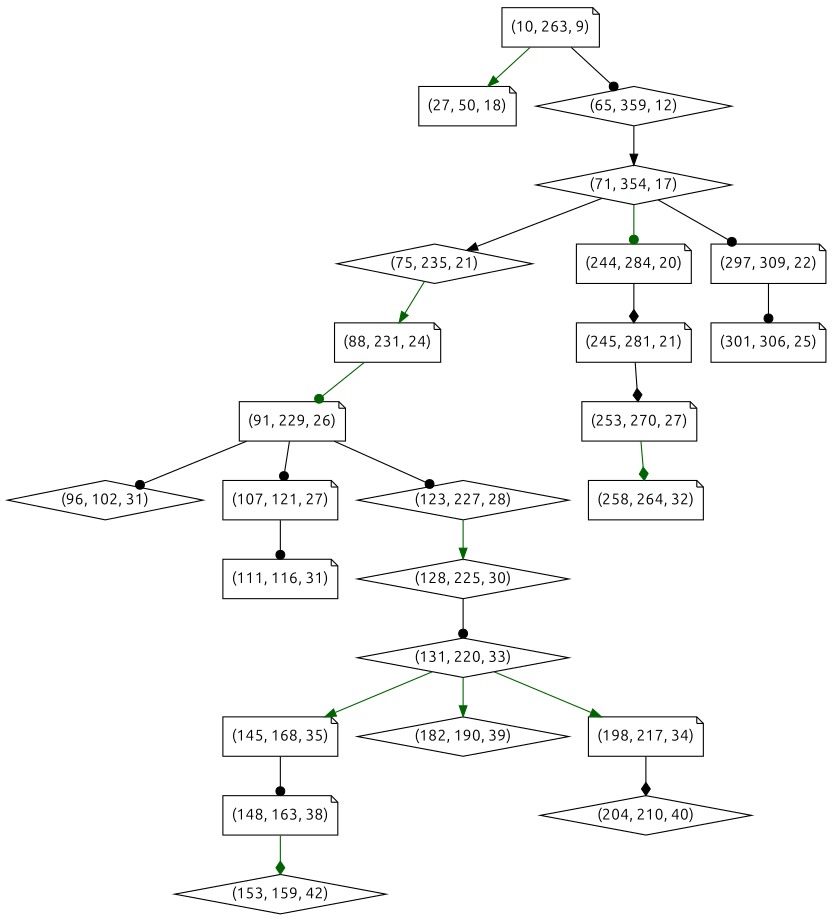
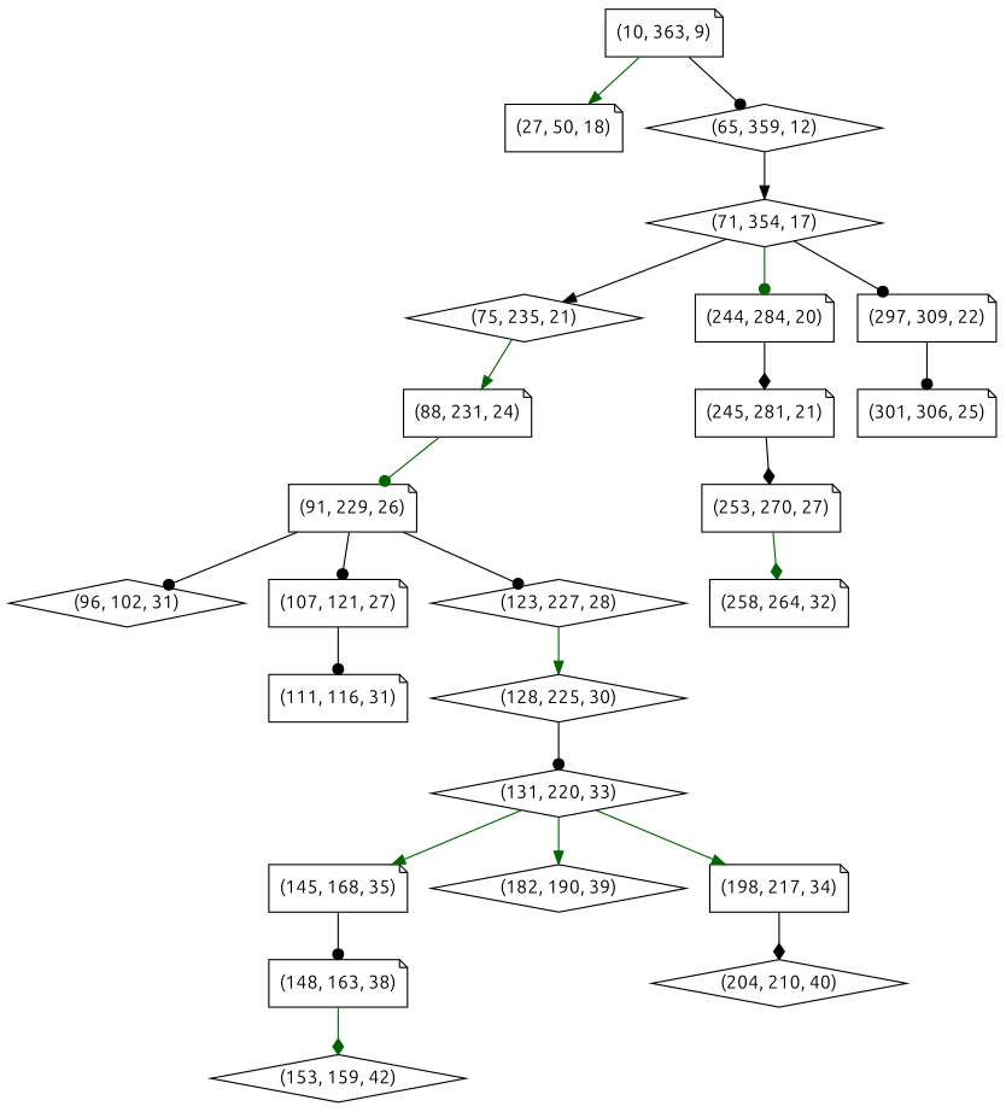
  digraph {
    fontname=Ubuntu
    node [fontname=Ubuntu shape=note]
    edge [arrowhead=dot color=black fontname=Ubuntu]
-   "(10, 363, 9)" [label="(10, 263, 9)"]
+   "(10, 363, 9)"
    "(27, 50, 18)"
    "(65, 359, 12)" [shape=diamond]
    "(71, 354, 17)" [shape=diamond]
    "(75, 235, 21)" [shape=diamond]
    "(244, 284, 20)"
    "(297, 309, 22)"
    "(88, 231, 24)"
    "(245, 281, 21)"
    "(301, 306, 25)"
    "(91, 229, 26)"
    "(96, 102, 31)" [shape=diamond]
    "(107, 121, 27)"
    "(123, 227, 28)" [shape=diamond]
    "(111, 116, 31)"
    "(128, 225, 30)" [shape=diamond]
    "(131, 220, 33)" [shape=diamond]
    "(145, 168, 35)"
    "(182, 190, 39)" [shape=diamond]
    "(198, 217, 34)"
    "(148, 163, 38)"
    "(204, 210, 40)" [shape=diamond]
    "(153, 159, 42)" [shape=diamond]
    "(253, 270, 27)"
    "(258, 264, 32)"
    "(10, 363, 9)" -> "(27, 50, 18)" [arrowhead=normal color=darkgreen]
    "(10, 363, 9)" -> "(65, 359, 12)"
    "(65, 359, 12)" -> "(71, 354, 17)" [arrowhead=normal]
    "(71, 354, 17)" -> "(75, 235, 21)" [arrowhead=normal]
    "(71, 354, 17)" -> "(244, 284, 20)" [color=darkgreen]
    "(71, 354, 17)" -> "(297, 309, 22)"
    "(75, 235, 21)" -> "(88, 231, 24)" [arrowhead=normal color=darkgreen]
    "(244, 284, 20)" -> "(245, 281, 21)" [arrowhead=diamond]
    "(297, 309, 22)" -> "(301, 306, 25)"
    "(88, 231, 24)" -> "(91, 229, 26)" [color=darkgreen]
    "(245, 281, 21)" -> "(253, 270, 27)" [arrowhead=diamond]
    "(91, 229, 26)" -> "(96, 102, 31)"
    "(91, 229, 26)" -> "(107, 121, 27)"
    "(91, 229, 26)" -> "(123, 227, 28)"
    "(107, 121, 27)" -> "(111, 116, 31)"
    "(123, 227, 28)" -> "(128, 225, 30)" [arrowhead=normal color=darkgreen]
    "(128, 225, 30)" -> "(131, 220, 33)"
    "(131, 220, 33)" -> "(145, 168, 35)" [arrowhead=normal color=darkgreen]
    "(131, 220, 33)" -> "(182, 190, 39)" [arrowhead=normal color=darkgreen]
    "(131, 220, 33)" -> "(198, 217, 34)" [arrowhead=normal color=darkgreen]
    "(145, 168, 35)" -> "(148, 163, 38)"
    "(198, 217, 34)" -> "(204, 210, 40)" [arrowhead=diamond]
    "(148, 163, 38)" -> "(153, 159, 42)" [arrowhead=diamond color=darkgreen]
    "(253, 270, 27)" -> "(258, 264, 32)" [arrowhead=diamond color=darkgreen]
  }
